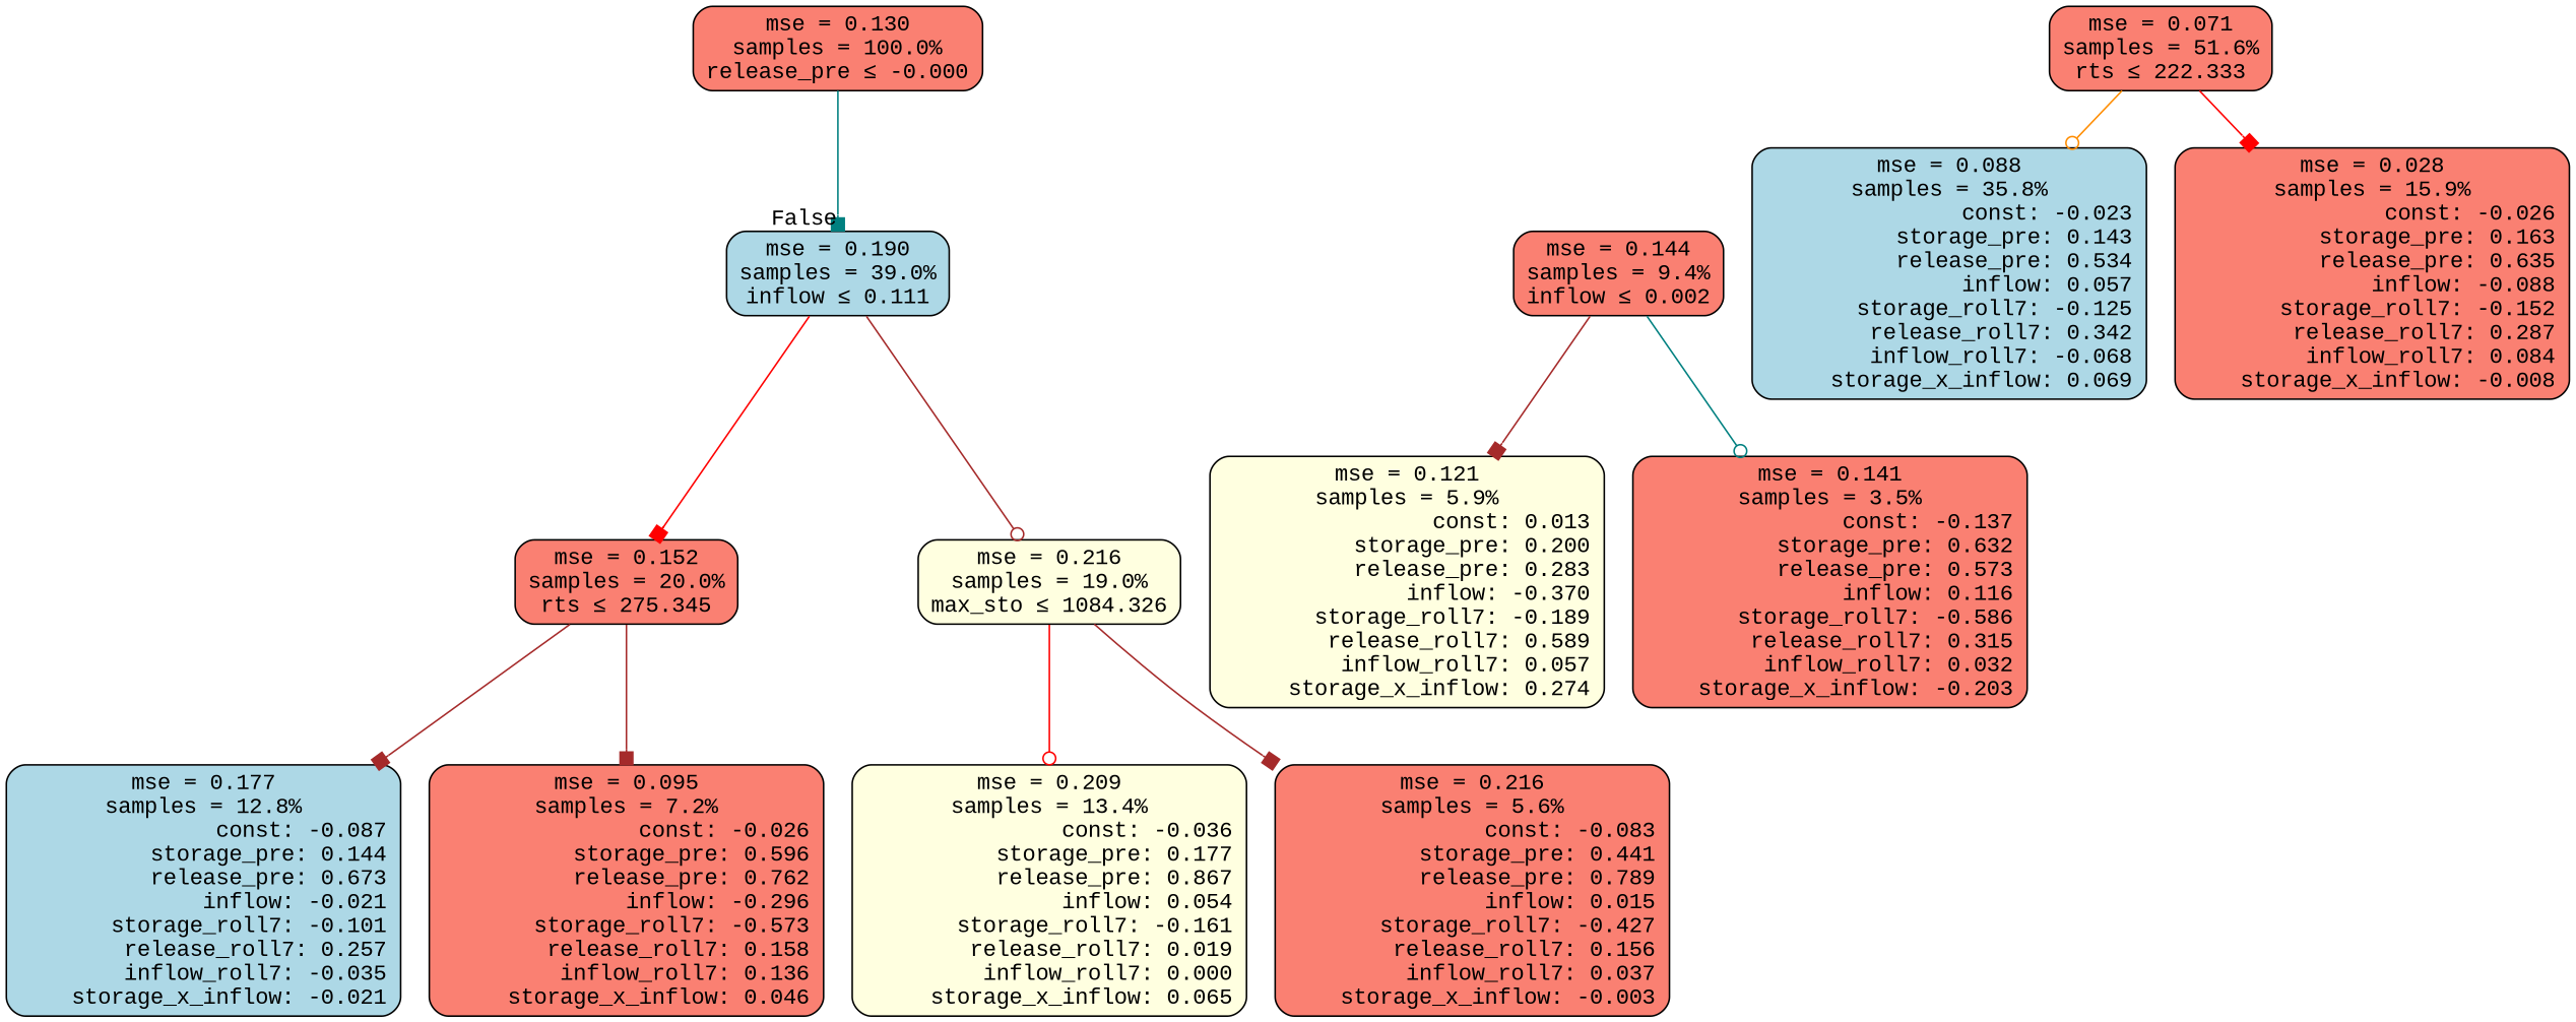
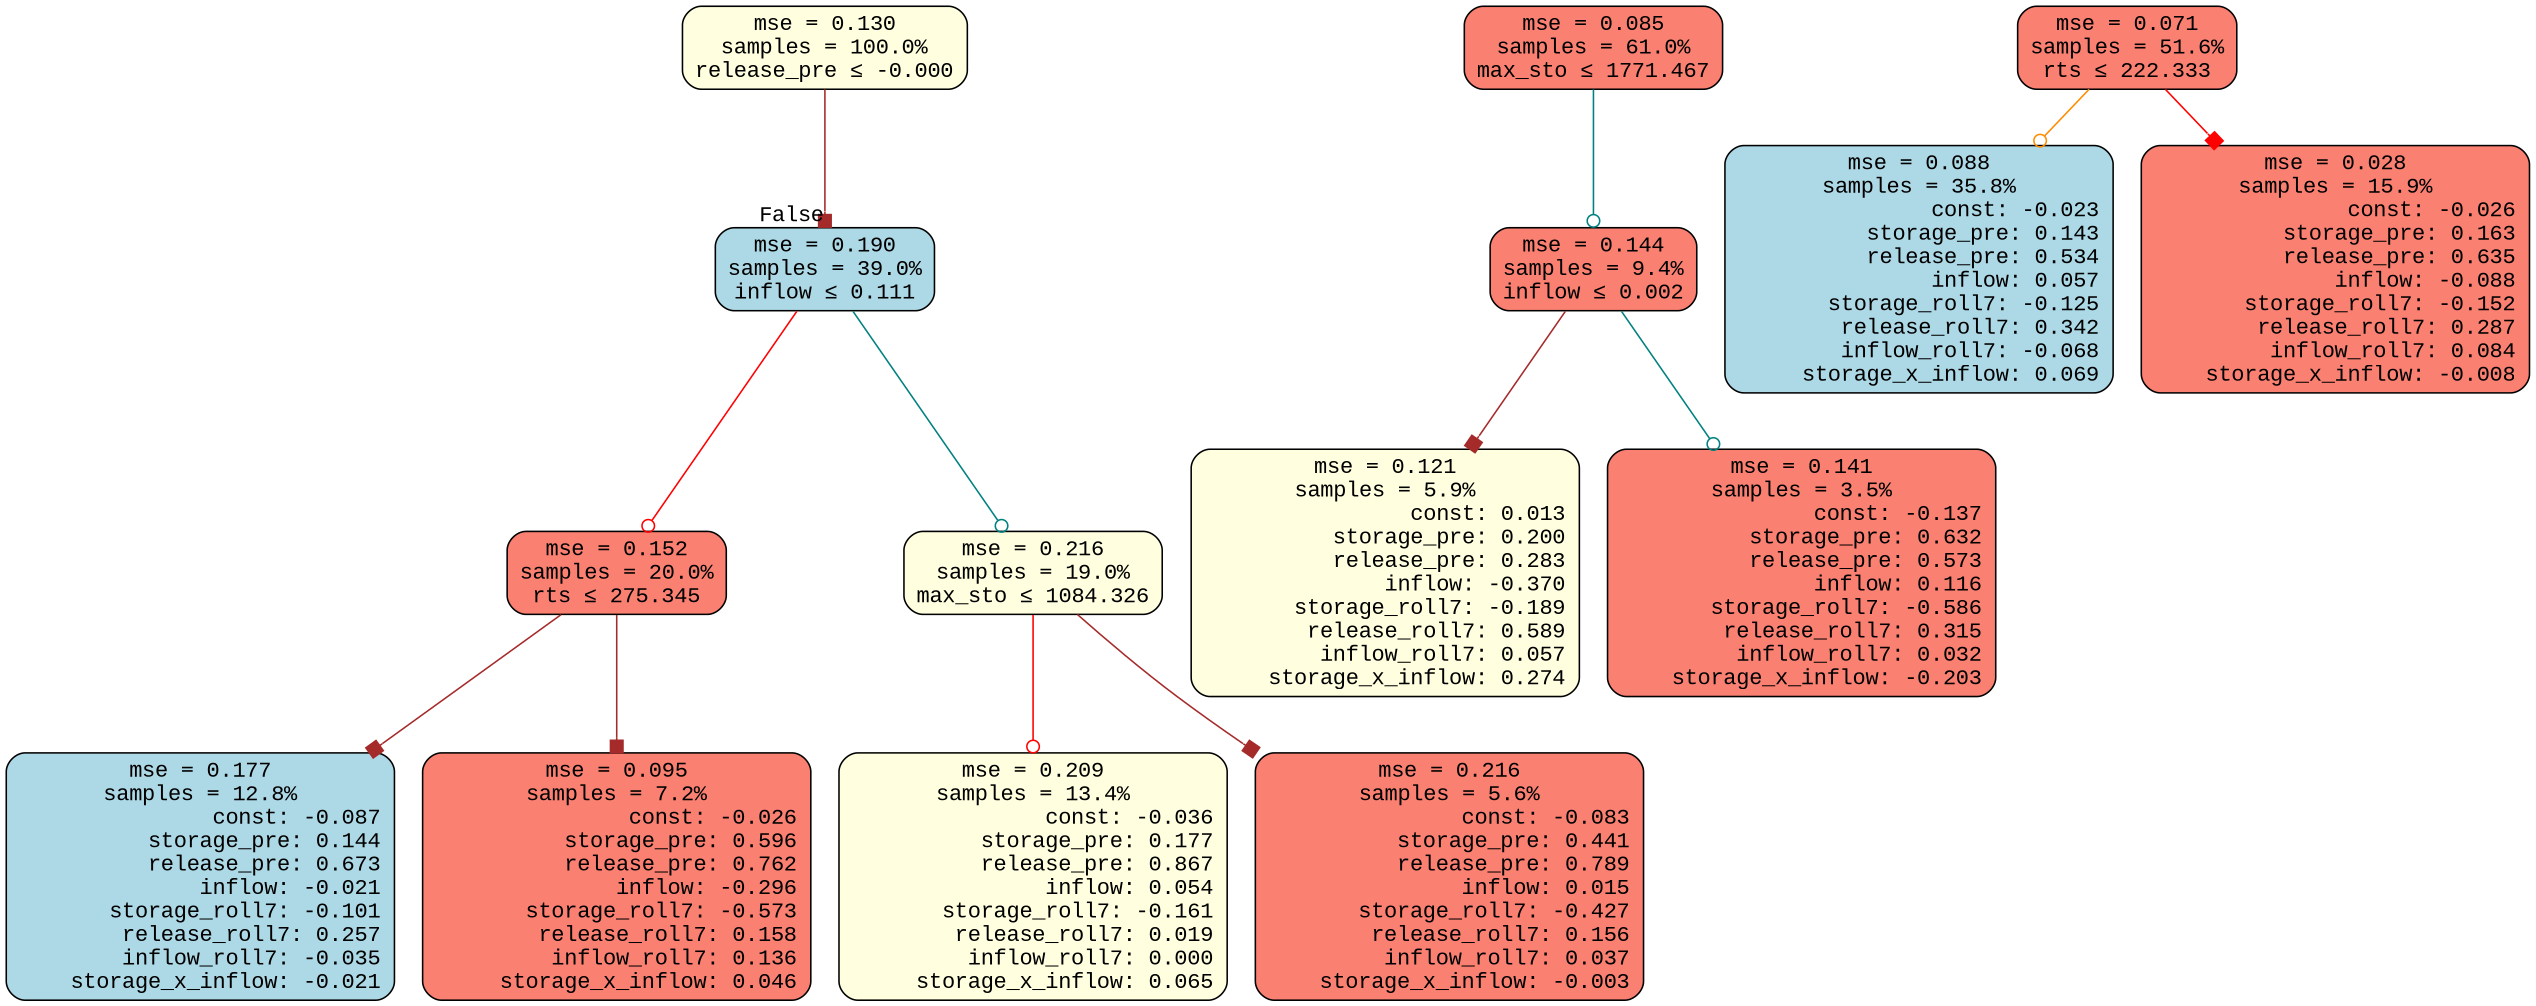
  digraph {
    fontname="Liberation Mono"
    node [color=black fillcolor=salmon fontname="Liberation Mono" shape=rectangle style="filled, rounded"]
    edge [arrowhead=box color=brown fontname="Liberation Mono"]
-   n1 [label="mse = 0.130\nsamples = 100.0%\nrelease_pre &le; -0.000"]
+   n1 [fillcolor=lightyellow label="mse = 0.130\nsamples = 100.0%\nrelease_pre &le; -0.000"]
    n2 [fillcolor=lightblue label="mse = 0.190\nsamples = 39.0%\ninflow &le; 0.111"]
+   n3 [label="mse = 0.085\nsamples = 61.0%\nmax_sto &le; 1771.467"]
    n4 [label="mse = 0.144\nsamples = 9.4%\ninflow &le; 0.002"]
    n5 [label="mse = 0.152\nsamples = 20.0%\nrts &le; 275.345"]
    n6 [fillcolor=lightyellow label="mse = 0.216\nsamples = 19.0%\nmax_sto &le; 1084.326"]
    n7 [label="mse = 0.071\nsamples = 51.6%\nrts &le; 222.333"]
    n8 [fillcolor=lightblue label="mse = 0.088\nsamples = 35.8%\n               const: -0.023\n          storage_pre: 0.143\n          release_pre: 0.534\n               inflow: 0.057\n       storage_roll7: -0.125\n        release_roll7: 0.342\n        inflow_roll7: -0.068\n     storage_x_inflow: 0.069"]
    n9 [label="mse = 0.028\nsamples = 15.9%\n               const: -0.026\n          storage_pre: 0.163\n          release_pre: 0.635\n              inflow: -0.088\n       storage_roll7: -0.152\n        release_roll7: 0.287\n         inflow_roll7: 0.084\n    storage_x_inflow: -0.008"]
    n10 [fillcolor=lightyellow label="mse = 0.121\nsamples = 5.9%\n                const: 0.013\n          storage_pre: 0.200\n          release_pre: 0.283\n              inflow: -0.370\n       storage_roll7: -0.189\n        release_roll7: 0.589\n         inflow_roll7: 0.057\n     storage_x_inflow: 0.274"]
    n11 [label="mse = 0.141\nsamples = 3.5%\n               const: -0.137\n          storage_pre: 0.632\n          release_pre: 0.573\n               inflow: 0.116\n       storage_roll7: -0.586\n        release_roll7: 0.315\n         inflow_roll7: 0.032\n    storage_x_inflow: -0.203"]
    n12 [fillcolor=lightblue label="mse = 0.177\nsamples = 12.8%\n               const: -0.087\n          storage_pre: 0.144\n          release_pre: 0.673\n              inflow: -0.021\n       storage_roll7: -0.101\n        release_roll7: 0.257\n        inflow_roll7: -0.035\n    storage_x_inflow: -0.021"]
    n13 [label="mse = 0.095\nsamples = 7.2%\n               const: -0.026\n          storage_pre: 0.596\n          release_pre: 0.762\n              inflow: -0.296\n       storage_roll7: -0.573\n        release_roll7: 0.158\n         inflow_roll7: 0.136\n     storage_x_inflow: 0.046"]
    n14 [fillcolor=lightyellow label="mse = 0.209\nsamples = 13.4%\n               const: -0.036\n          storage_pre: 0.177\n          release_pre: 0.867\n               inflow: 0.054\n       storage_roll7: -0.161\n        release_roll7: 0.019\n         inflow_roll7: 0.000\n     storage_x_inflow: 0.065"]
    n15 [label="mse = 0.216\nsamples = 5.6%\n               const: -0.083\n          storage_pre: 0.441\n          release_pre: 0.789\n               inflow: 0.015\n       storage_roll7: -0.427\n        release_roll7: 0.156\n         inflow_roll7: 0.037\n    storage_x_inflow: -0.003"]
-   n1 -> n2 [color=teal headlabel=False labelangle=-45 labeldistance=2.5]
-   n2 -> n5 [color=red]
-   n2 -> n6 [arrowhead=odot]
+   n1 -> n2 [headlabel=False labelangle=-45 labeldistance=2.5]
+   n2 -> n5 [arrowhead=odot color=red]
+   n2 -> n6 [arrowhead=odot color=teal]
+   n3 -> n4 [arrowhead=odot color=teal]
    n4 -> n10
    n4 -> n11 [arrowhead=odot color=teal]
    n5 -> n12
    n5 -> n13
    n6 -> n14 [arrowhead=odot color=red]
    n6 -> n15
    n7 -> n8 [arrowhead=odot color=darkorange]
    n7 -> n9 [color=red]
  }
